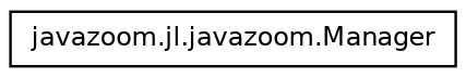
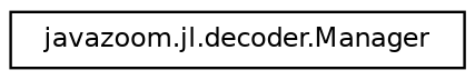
  digraph {
    rankdir=LR
-   n1 [color=black fillcolor=white fontname=Helvetica fontsize=10 height=0.2 label="javazoom.jl.javazoom.Manager" shape=record style=filled width=0.4]
+   n1 [color=black fillcolor=white fontname=Helvetica fontsize=10 height=0.2 label="javazoom.jl.decoder.Manager" shape=record style=filled width=0.4]
  }
